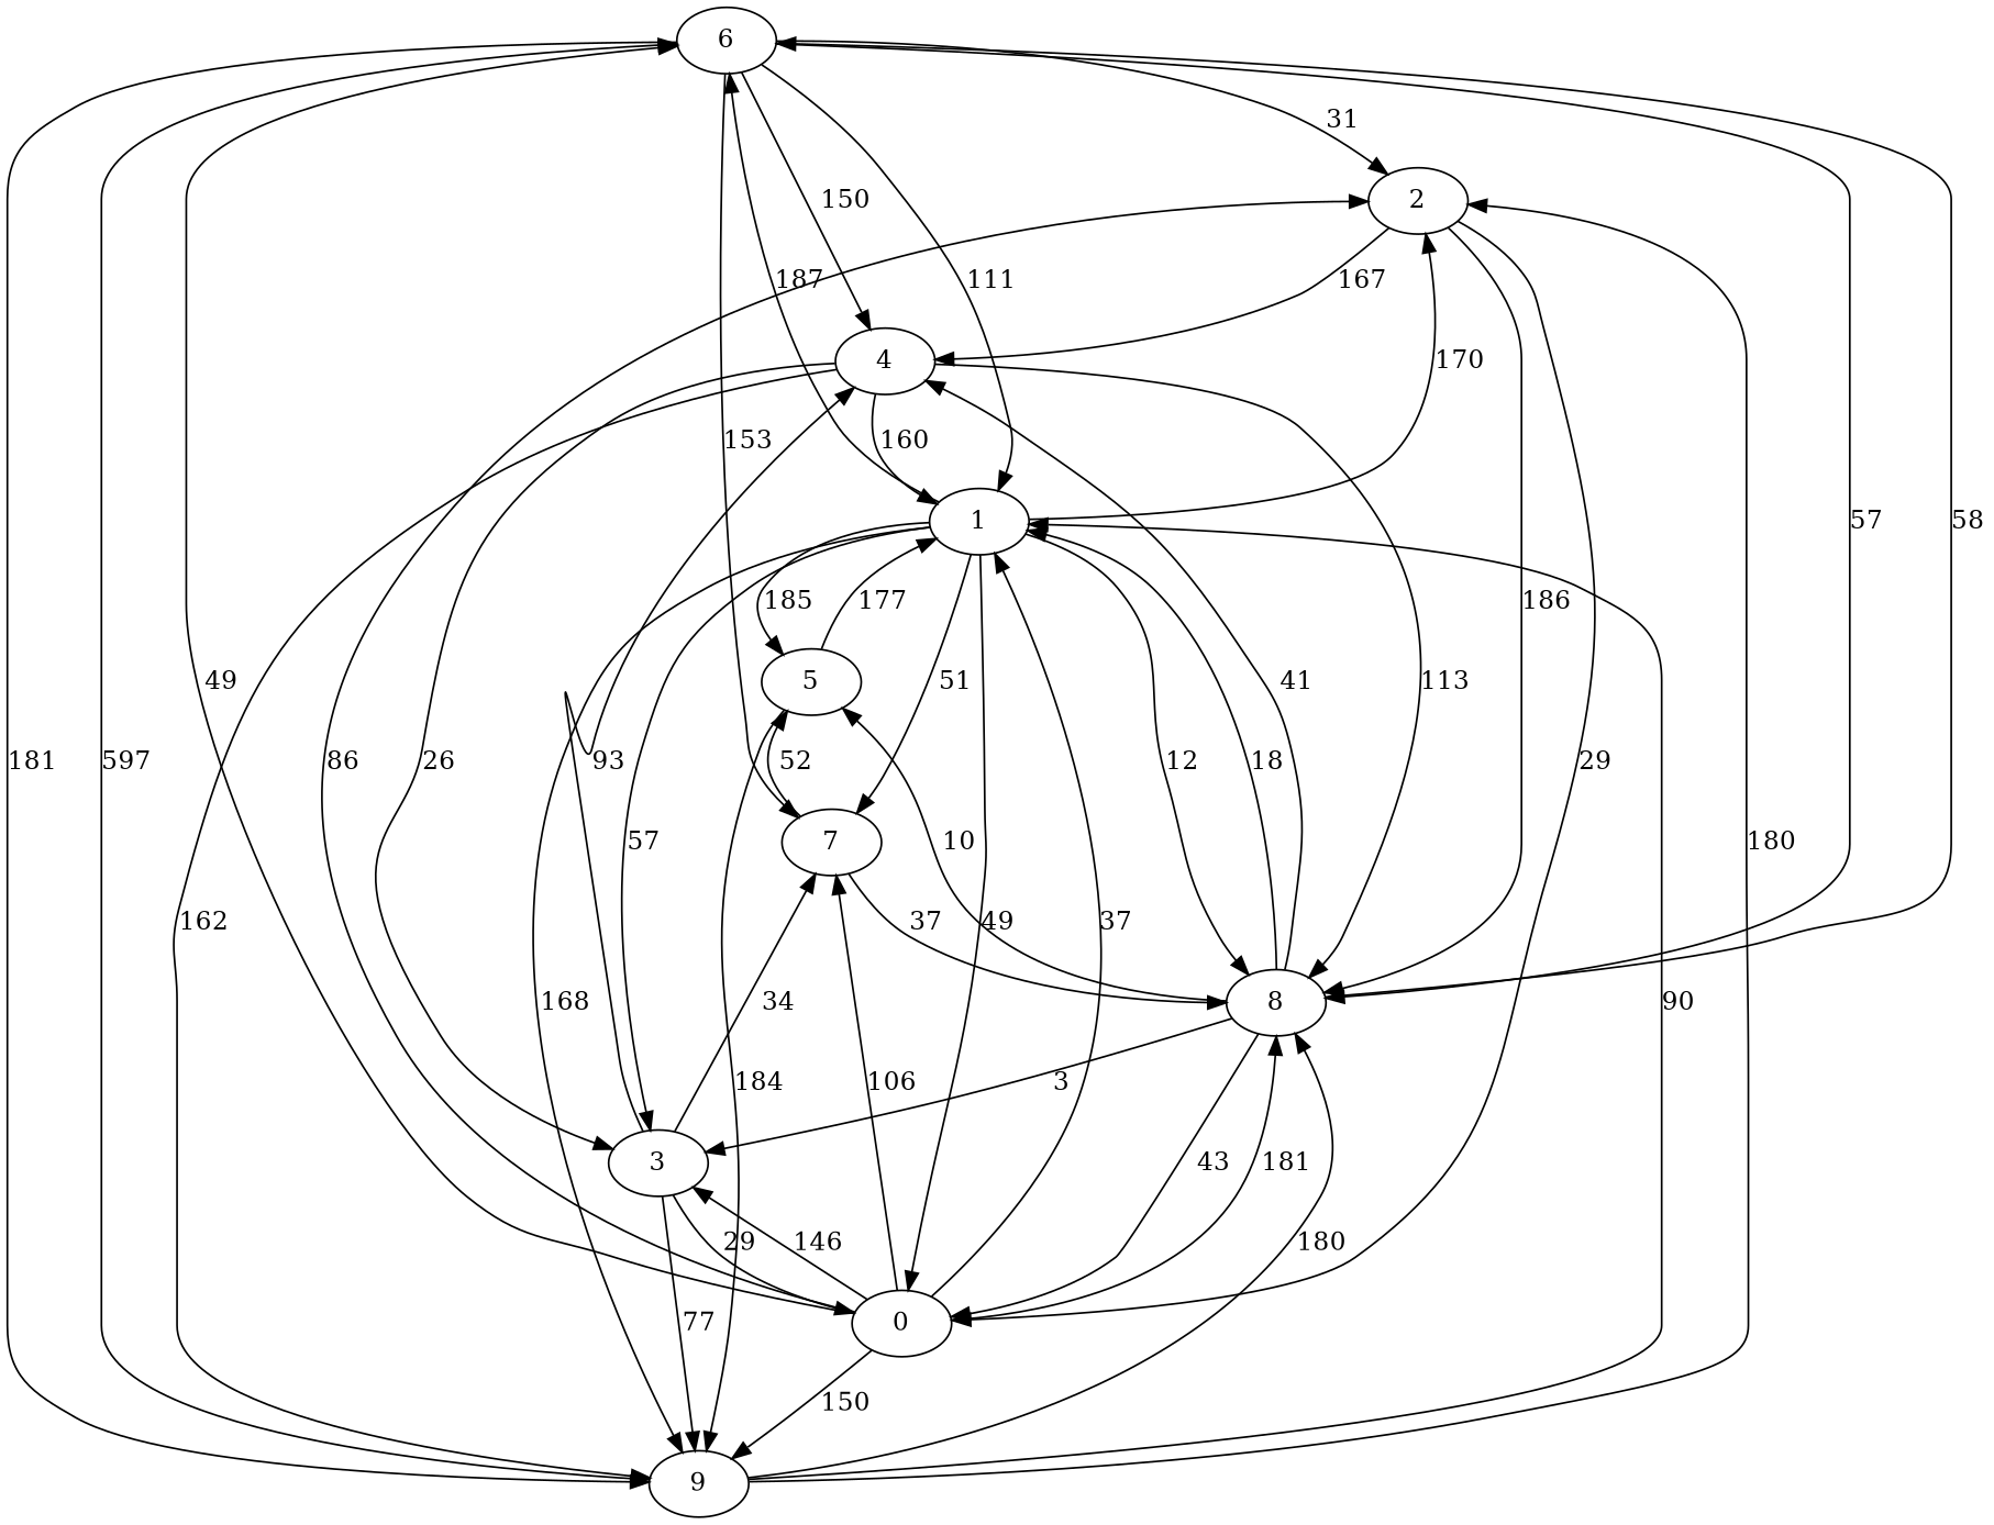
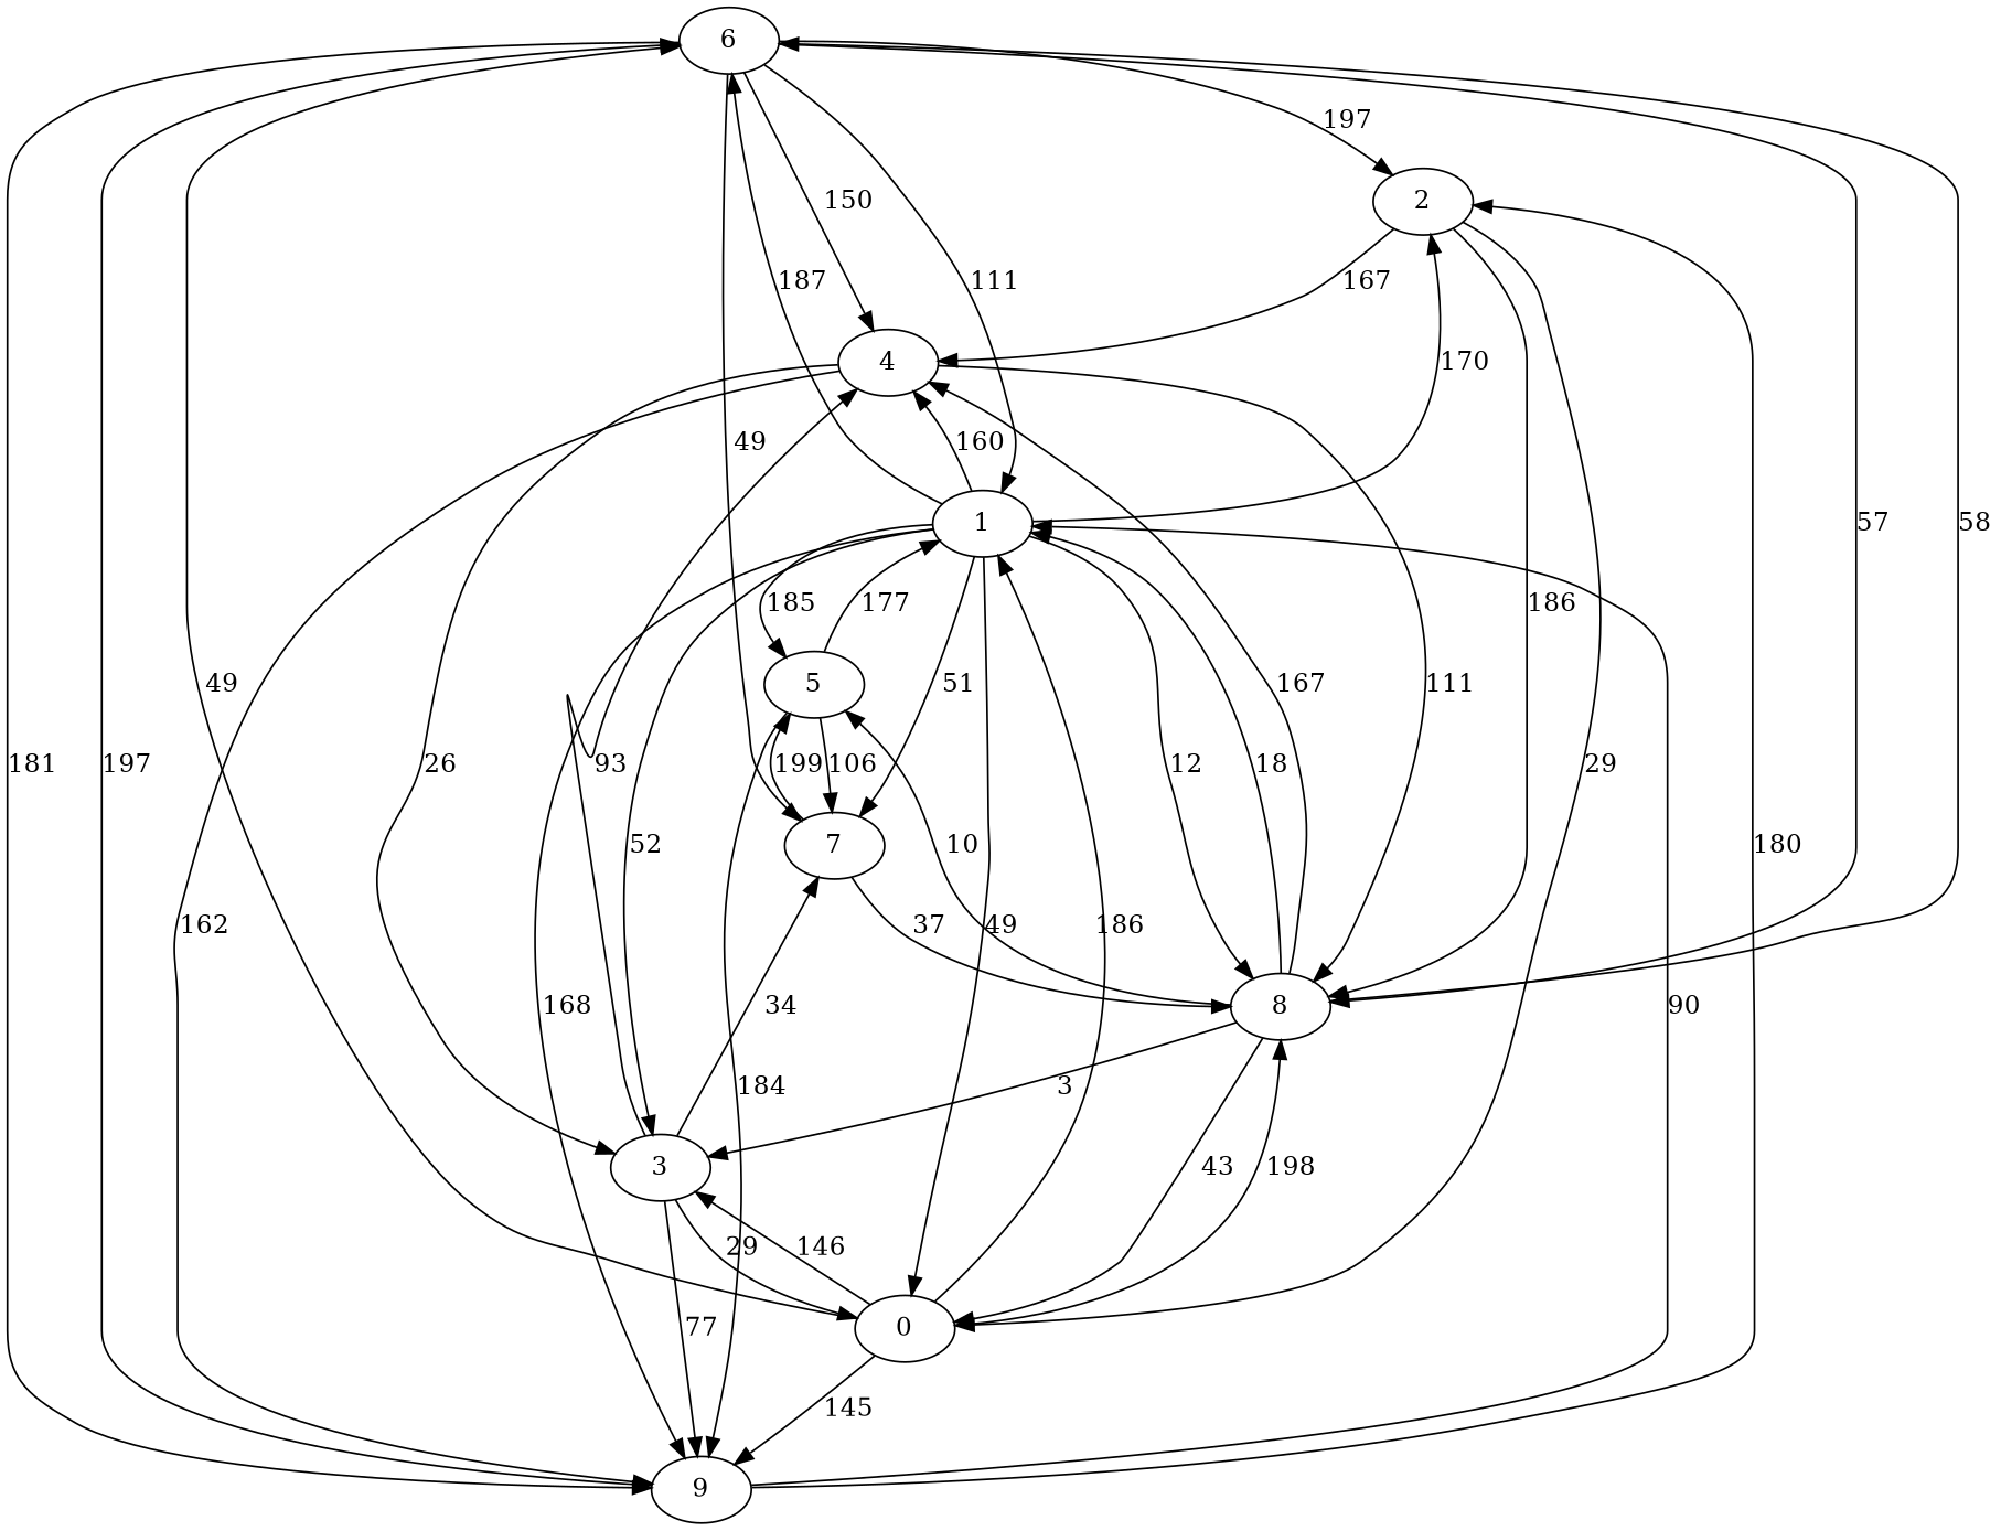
  digraph {
    6
    2
    4
    7
    1
    9
    8
    0
    3
    5
-   6 -> 2 [label=31]
+   6 -> 2 [label=197]
    6 -> 4 [label=150]
-   6 -> 7 [label=153]
+   6 -> 7 [label=49]
    6 -> 1 [label=111]
    6 -> 9 [label=181]
    6 -> 8 [label=57]
    2 -> 4 [label=167]
    2 -> 8 [label=186]
    2 -> 0 [label=29]
    4 -> 9 [label=162]
-   4 -> 8 [label=113]
+   4 -> 8 [label=111]
    4 -> 3 [label=26]
    7 -> 8 [label=37]
-   7 -> 5 [label=52]
+   7 -> 5 [label=199]
    1 -> 6 [label=187]
    1 -> 2 [label=170]
-   4 -> 1 [label=160]
+   1 -> 4 [label=160]
    1 -> 7 [label=51]
    1 -> 9 [label=168]
    1 -> 8 [label=12]
    1 -> 0 [label=49]
-   1 -> 3 [label=57]
+   1 -> 3 [label=52]
    1 -> 5 [label=185]
-   9 -> 6 [label=597]
+   9 -> 6 [label=197]
    9 -> 2 [label=180]
    9 -> 1 [label=90]
-   9 -> 8 [label=180]
    8 -> 6 [label=58]
-   8 -> 4 [label=41]
+   8 -> 4 [label=167]
    8 -> 1 [label=18]
    8 -> 0 [label=43]
    8 -> 3 [label=3]
    8 -> 5 [label=10]
    0 -> 6 [label=49]
-   0 -> 2 [label=86]
-   0 -> 1 [label=37]
-   0 -> 9 [label=150]
-   0 -> 8 [label=181]
+   0 -> 1 [label=186]
+   0 -> 9 [label=145]
+   0 -> 8 [label=198]
    0 -> 3 [label=146]
    3 -> 4 [label=93]
    3 -> 7 [label=34]
    3 -> 9 [label=77]
    3 -> 0 [label=29]
-   0 -> 7 [label=106]
+   5 -> 7 [label=106]
    5 -> 1 [label=177]
    5 -> 9 [label=184]
  }
